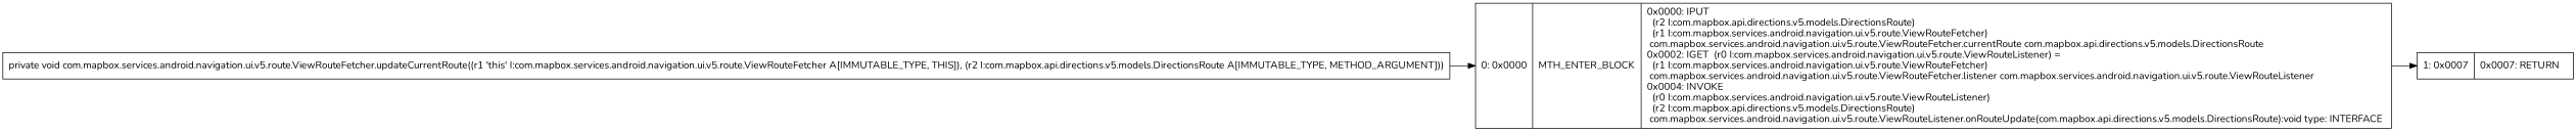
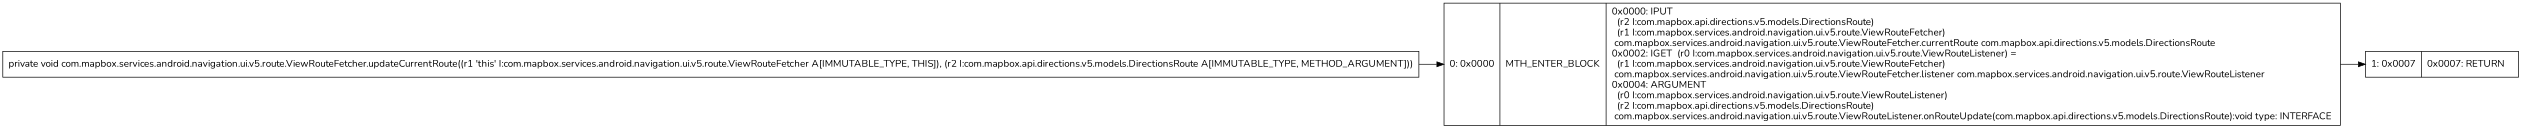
  digraph {
    rankdir=LR
    fontname=Nunito
    node [shape=record fontname=Nunito]
    edge [fontname=Nunito]
-   n1 [label="{0\:\ 0x0000|MTH_ENTER_BLOCK\l|0x0000: IPUT  \l  (r2 I:com.mapbox.api.directions.v5.models.DirectionsRoute)\l  (r1 I:com.mapbox.services.android.navigation.ui.v5.route.ViewRouteFetcher)\l com.mapbox.services.android.navigation.ui.v5.route.ViewRouteFetcher.currentRoute com.mapbox.api.directions.v5.models.DirectionsRoute \l0x0002: IGET  (r0 I:com.mapbox.services.android.navigation.ui.v5.route.ViewRouteListener) = \l  (r1 I:com.mapbox.services.android.navigation.ui.v5.route.ViewRouteFetcher)\l com.mapbox.services.android.navigation.ui.v5.route.ViewRouteFetcher.listener com.mapbox.services.android.navigation.ui.v5.route.ViewRouteListener \l0x0004: INVOKE  \l  (r0 I:com.mapbox.services.android.navigation.ui.v5.route.ViewRouteListener)\l  (r2 I:com.mapbox.api.directions.v5.models.DirectionsRoute)\l com.mapbox.services.android.navigation.ui.v5.route.ViewRouteListener.onRouteUpdate(com.mapbox.api.directions.v5.models.DirectionsRoute):void type: INTERFACE \l}"]
+   n1 [label="{0\:\ 0x0000|MTH_ENTER_BLOCK\l|0x0000: IPUT  \l  (r2 I:com.mapbox.api.directions.v5.models.DirectionsRoute)\l  (r1 I:com.mapbox.services.android.navigation.ui.v5.route.ViewRouteFetcher)\l com.mapbox.services.android.navigation.ui.v5.route.ViewRouteFetcher.currentRoute com.mapbox.api.directions.v5.models.DirectionsRoute \l0x0002: IGET  (r0 I:com.mapbox.services.android.navigation.ui.v5.route.ViewRouteListener) = \l  (r1 I:com.mapbox.services.android.navigation.ui.v5.route.ViewRouteFetcher)\l com.mapbox.services.android.navigation.ui.v5.route.ViewRouteFetcher.listener com.mapbox.services.android.navigation.ui.v5.route.ViewRouteListener \l0x0004: ARGUMENT  \l  (r0 I:com.mapbox.services.android.navigation.ui.v5.route.ViewRouteListener)\l  (r2 I:com.mapbox.api.directions.v5.models.DirectionsRoute)\l com.mapbox.services.android.navigation.ui.v5.route.ViewRouteListener.onRouteUpdate(com.mapbox.api.directions.v5.models.DirectionsRoute):void type: INTERFACE \l}"]
    n2 [label="{1\:\ 0x0007|0x0007: RETURN   \l}"]
    n3 [label="{private void com.mapbox.services.android.navigation.ui.v5.route.ViewRouteFetcher.updateCurrentRoute((r1 'this' I:com.mapbox.services.android.navigation.ui.v5.route.ViewRouteFetcher A[IMMUTABLE_TYPE, THIS]), (r2 I:com.mapbox.api.directions.v5.models.DirectionsRoute A[IMMUTABLE_TYPE, METHOD_ARGUMENT])) }"]
    n1 -> n2
    n3 -> n1
  }
